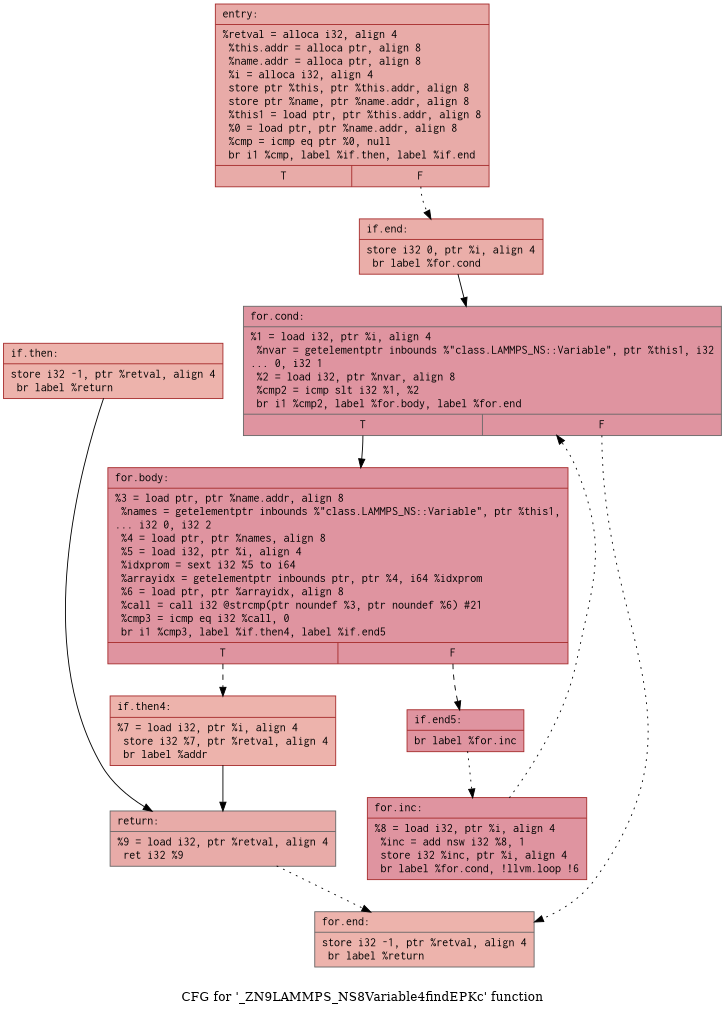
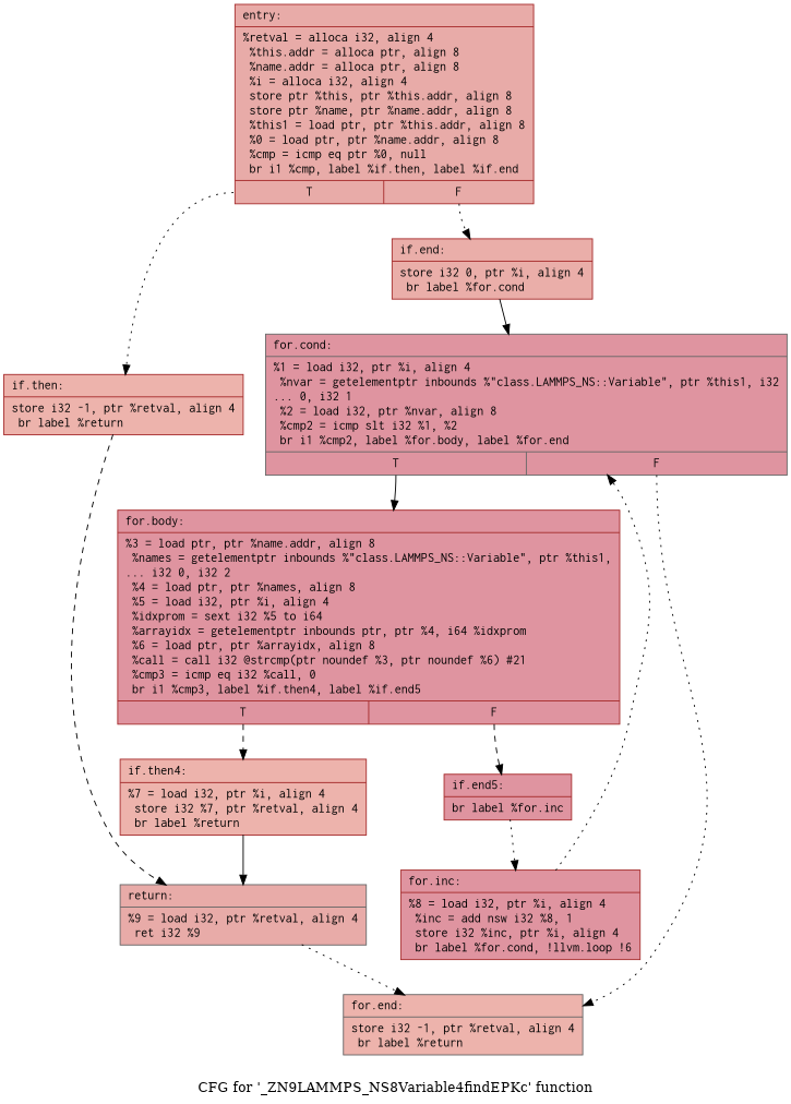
  digraph {
    label="CFG for '_ZN9LAMMPS_NS8Variable4findEPKc' function"
    node [color=brown fillcolor="#b70d2870" fontname=Courier shape=record style=filled]
    edge [style=dotted]
    n1 [fillcolor="#cc403a70" label="{entry:\l|  %retval = alloca i32, align 4\l  %this.addr = alloca ptr, align 8\l  %name.addr = alloca ptr, align 8\l  %i = alloca i32, align 4\l  store ptr %this, ptr %this.addr, align 8\l  store ptr %name, ptr %name.addr, align 8\l  %this1 = load ptr, ptr %this.addr, align 8\l  %0 = load ptr, ptr %name.addr, align 8\l  %cmp = icmp eq ptr %0, null\l  br i1 %cmp, label %if.then, label %if.end\l|{<s0>T|<s1>F}}"]
    n2 [fillcolor="#d6524470" label="{if.then:\l|  store i32 -1, ptr %retval, align 4\l  br label %return\l}"]
    n3 [fillcolor="#d0473d70" label="{if.end:\l|  store i32 0, ptr %i, align 4\l  br label %for.cond\l}"]
    n4 [color=gray40 fillcolor="#cc403a70" label="{return:\l|  %9 = load i32, ptr %retval, align 4\l  ret i32 %9\l}"]
    n5 [color=gray40 label="{for.cond:\l|  %1 = load i32, ptr %i, align 4\l  %nvar = getelementptr inbounds %\"class.LAMMPS_NS::Variable\", ptr %this1, i32\l... 0, i32 1\l  %2 = load i32, ptr %nvar, align 8\l  %cmp2 = icmp slt i32 %1, %2\l  br i1 %cmp2, label %for.body, label %for.end\l|{<s0>T|<s1>F}}"]
    n6 [color=gray40 fillcolor="#d6524470" label="{for.end:\l|  store i32 -1, ptr %retval, align 4\l  br label %return\l}"]
    n7 [label="{for.body:\l|  %3 = load ptr, ptr %name.addr, align 8\l  %names = getelementptr inbounds %\"class.LAMMPS_NS::Variable\", ptr %this1,\l... i32 0, i32 2\l  %4 = load ptr, ptr %names, align 8\l  %5 = load i32, ptr %i, align 4\l  %idxprom = sext i32 %5 to i64\l  %arrayidx = getelementptr inbounds ptr, ptr %4, i64 %idxprom\l  %6 = load ptr, ptr %arrayidx, align 8\l  %call = call i32 @strcmp(ptr noundef %3, ptr noundef %6) #21\l  %cmp3 = icmp eq i32 %call, 0\l  br i1 %cmp3, label %if.then4, label %if.end5\l|{<s0>T|<s1>F}}"]
-   n8 [fillcolor="#d6524470" label="{if.then4:\l|  %7 = load i32, ptr %i, align 4\l  store i32 %7, ptr %retval, align 4\l  br label %addr\l}"]
+   n8 [fillcolor="#d6524470" label="{if.then4:\l|  %7 = load i32, ptr %i, align 4\l  store i32 %7, ptr %retval, align 4\l  br label %return\l}"]
    n9 [label="{if.end5:\l|  br label %for.inc\l}"]
    n10 [label="{for.inc:\l|  %8 = load i32, ptr %i, align 4\l  %inc = add nsw i32 %8, 1\l  store i32 %inc, ptr %i, align 4\l  br label %for.cond, !llvm.loop !6\l}"]
+   n1 -> n2 [tailport=s0]
    n1 -> n3 [tailport=s1]
-   n2 -> n4 [style=solid]
+   n2 -> n4 [style=dashed]
    n3 -> n5 [style=solid]
    n4 -> n6
    n5 -> n6 [tailport=s1]
    n5 -> n7 [style=solid tailport=s0]
    n7 -> n8 [style=dashed tailport=s0]
    n7 -> n9 [style=dashed tailport=s1]
    n8 -> n4 [style=solid]
    n9 -> n10
    n10 -> n5
  }
